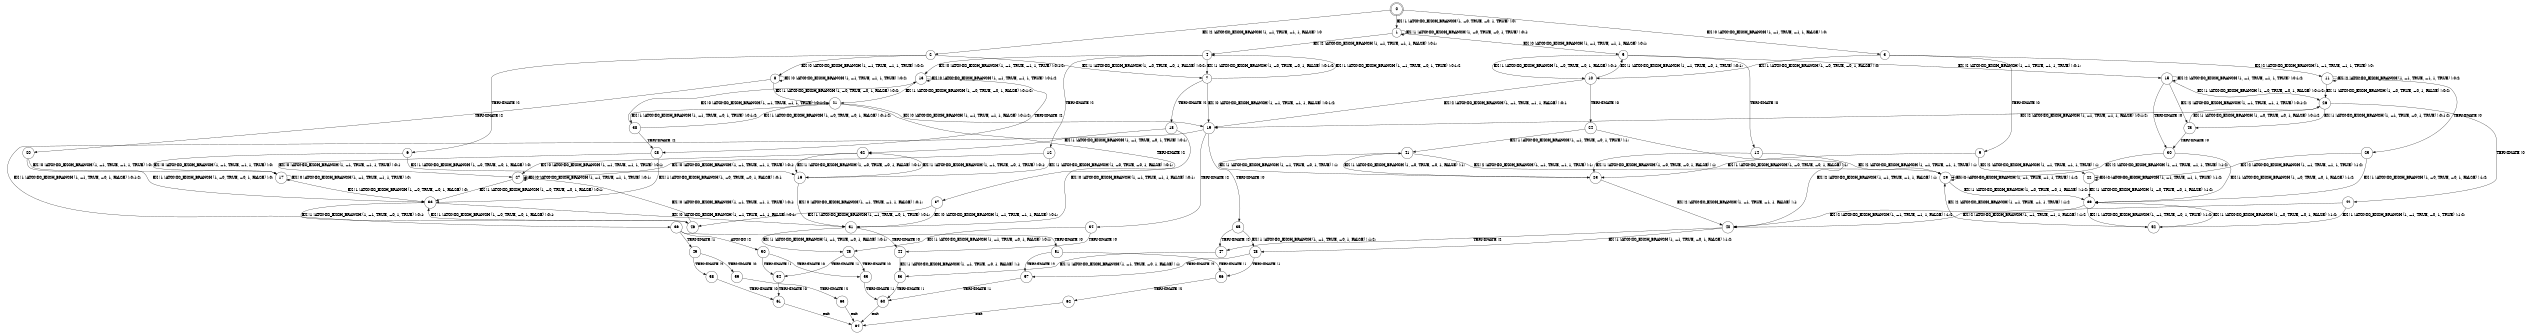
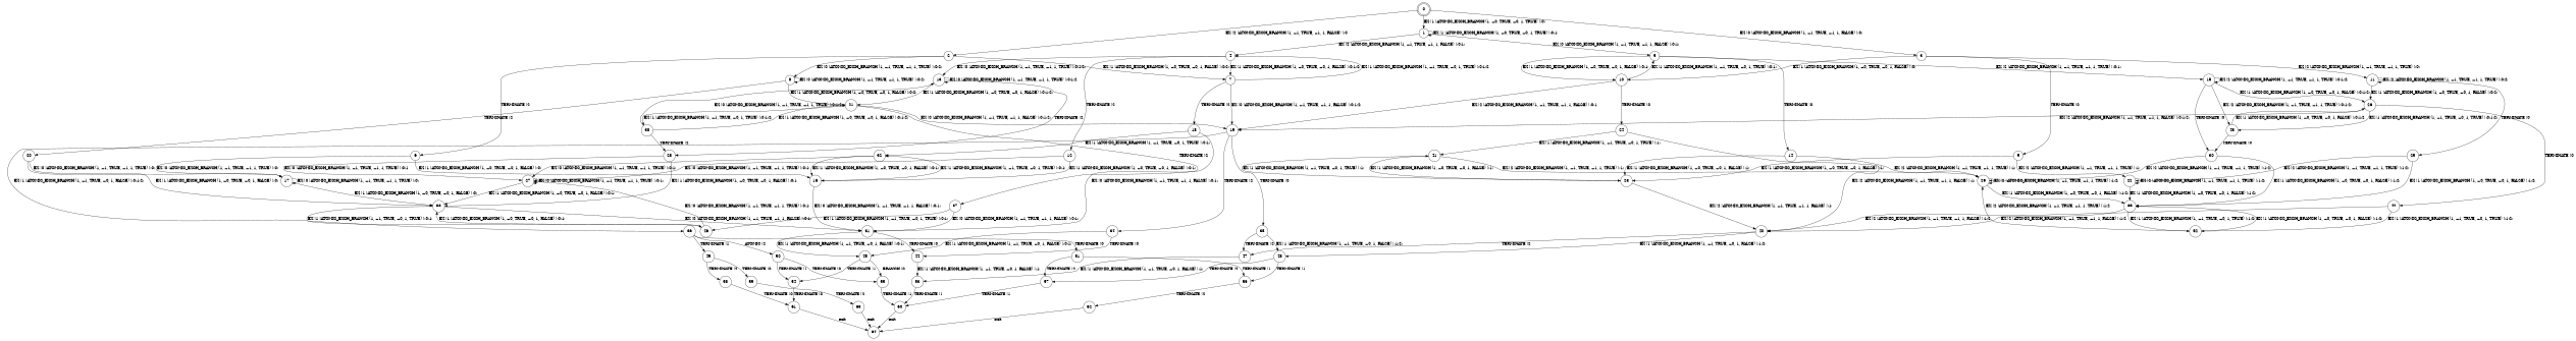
  digraph {
    node [shape=circle]
    0 [peripheries=2]
    1
    2
    3
    4
    5
    6
    7
    8
    9
    10
    11
    12
    13
    14
    15
    16
    17
    18
    19
    20
    21
    22
    23
    24
    25
    26
    27
    28
    29
    30
    43
    31
    32
    33
    34
    35
    36
    37
    38
    39
    40
    41
    42
    44
    45
    46
    47
    48
    49
    50
    51
    52
    53
    54
    55
    56
    57
    58
    59
    60
    61
    62
    63
    64
    0 -> 1 [label="EX !1 !ATOMIC_EXCH_BRANCH (1, +0, TRUE, +0, 1, TRUE) !:0:"]
    0 -> 2 [label="EX !2 !ATOMIC_EXCH_BRANCH (1, +1, TRUE, +1, 1, FALSE) !:0:"]
    0 -> 3 [label="EX !0 !ATOMIC_EXCH_BRANCH (1, +1, TRUE, +1, 1, FALSE) !:0:"]
    1 -> 1 [label="EX !1 !ATOMIC_EXCH_BRANCH (1, +0, TRUE, +0, 1, TRUE) !:0:1:"]
    1 -> 4 [label="EX !2 !ATOMIC_EXCH_BRANCH (1, +1, TRUE, +1, 1, FALSE) !:0:1:"]
    1 -> 5 [label="EX !0 !ATOMIC_EXCH_BRANCH (1, +1, TRUE, +1, 1, FALSE) !:0:1:"]
    2 -> 6 [label="TERMINATE !2"]
    2 -> 7 [label="EX !1 !ATOMIC_EXCH_BRANCH (1, +0, TRUE, +0, 1, FALSE) !:0:2:"]
    2 -> 8 [label="EX !0 !ATOMIC_EXCH_BRANCH (1, +1, TRUE, +1, 1, TRUE) !:0:2:"]
    3 -> 9 [label="TERMINATE !0"]
    3 -> 10 [label="EX !1 !ATOMIC_EXCH_BRANCH (1, +0, TRUE, +0, 1, FALSE) !:0:"]
    3 -> 11 [label="EX !2 !ATOMIC_EXCH_BRANCH (1, +1, TRUE, +1, 1, TRUE) !:0:"]
    4 -> 7 [label="EX !1 !ATOMIC_EXCH_BRANCH (1, +0, TRUE, +0, 1, FALSE) !:0:1:2:"]
    4 -> 12 [label="TERMINATE !2"]
    4 -> 13 [label="EX !0 !ATOMIC_EXCH_BRANCH (1, +1, TRUE, +1, 1, TRUE) !:0:1:2:"]
    5 -> 10 [label="EX !1 !ATOMIC_EXCH_BRANCH (1, +0, TRUE, +0, 1, FALSE) !:0:1:"]
    5 -> 14 [label="TERMINATE !0"]
    5 -> 15 [label="EX !2 !ATOMIC_EXCH_BRANCH (1, +1, TRUE, +1, 1, TRUE) !:0:1:"]
    6 -> 16 [label="EX !1 !ATOMIC_EXCH_BRANCH (1, +0, TRUE, +0, 1, FALSE) !:0:"]
    6 -> 17 [label="EX !0 !ATOMIC_EXCH_BRANCH (1, +1, TRUE, +1, 1, TRUE) !:0:"]
    7 -> 4 [label="EX !1 !ATOMIC_EXCH_BRANCH (1, +1, TRUE, +0, 1, TRUE) !:0:1:2:"]
    7 -> 18 [label="TERMINATE !2"]
    7 -> 19 [label="EX !0 !ATOMIC_EXCH_BRANCH (1, +1, TRUE, +1, 1, FALSE) !:0:1:2:"]
    8 -> 8 [label="EX !0 !ATOMIC_EXCH_BRANCH (1, +1, TRUE, +1, 1, TRUE) !:0:2:"]
    8 -> 20 [label="TERMINATE !2"]
    8 -> 21 [label="EX !1 !ATOMIC_EXCH_BRANCH (1, +0, TRUE, +0, 1, FALSE) !:0:2:"]
    9 -> 22 [label="EX !2 !ATOMIC_EXCH_BRANCH (1, +1, TRUE, +1, 1, TRUE) !:1:"]
    9 -> 23 [label="EX !1 !ATOMIC_EXCH_BRANCH (1, +0, TRUE, +0, 1, FALSE) !:1:"]
    10 -> 5 [label="EX !1 !ATOMIC_EXCH_BRANCH (1, +1, TRUE, +0, 1, TRUE) !:0:1:"]
    10 -> 19 [label="EX !2 !ATOMIC_EXCH_BRANCH (1, +1, TRUE, +1, 1, FALSE) !:0:1:"]
    10 -> 24 [label="TERMINATE !0"]
    11 -> 11 [label="EX !2 !ATOMIC_EXCH_BRANCH (1, +1, TRUE, +1, 1, TRUE) !:0:2:"]
    11 -> 25 [label="TERMINATE !0"]
    11 -> 26 [label="EX !1 !ATOMIC_EXCH_BRANCH (1, +0, TRUE, +0, 1, FALSE) !:0:2:"]
    12 -> 16 [label="EX !1 !ATOMIC_EXCH_BRANCH (1, +0, TRUE, +0, 1, FALSE) !:0:1:"]
    12 -> 27 [label="EX !0 !ATOMIC_EXCH_BRANCH (1, +1, TRUE, +1, 1, TRUE) !:0:1:"]
    13 -> 13 [label="EX !0 !ATOMIC_EXCH_BRANCH (1, +1, TRUE, +1, 1, TRUE) !:0:1:2:"]
    13 -> 21 [label="EX !1 !ATOMIC_EXCH_BRANCH (1, +0, TRUE, +0, 1, FALSE) !:0:1:2:"]
    13 -> 28 [label="TERMINATE !2"]
    14 -> 23 [label="EX !1 !ATOMIC_EXCH_BRANCH (1, +0, TRUE, +0, 1, FALSE) !:1:"]
    14 -> 29 [label="EX !2 !ATOMIC_EXCH_BRANCH (1, +1, TRUE, +1, 1, TRUE) !:1:"]
    15 -> 15 [label="EX !2 !ATOMIC_EXCH_BRANCH (1, +1, TRUE, +1, 1, TRUE) !:0:1:2:"]
    15 -> 26 [label="EX !1 !ATOMIC_EXCH_BRANCH (1, +0, TRUE, +0, 1, FALSE) !:0:1:2:"]
    15 -> 30 [label="TERMINATE !0"]
    15 -> 43 [label="EX !2 !ATOMIC_EXCH_BRANCH (1, +1, TRUE, +1, 1, TRUE) !:0:1:2:"]
    16 -> 31 [label="EX !0 !ATOMIC_EXCH_BRANCH (1, +1, TRUE, +1, 1, FALSE) !:0:1:"]
    16 -> 32 [label="EX !1 !ATOMIC_EXCH_BRANCH (1, +1, TRUE, +0, 1, TRUE) !:0:1:"]
    17 -> 17 [label="EX !0 !ATOMIC_EXCH_BRANCH (1, +1, TRUE, +1, 1, TRUE) !:0:"]
    17 -> 33 [label="EX !1 !ATOMIC_EXCH_BRANCH (1, +0, TRUE, +0, 1, FALSE) !:0:"]
    18 -> 31 [label="EX !0 !ATOMIC_EXCH_BRANCH (1, +1, TRUE, +1, 1, FALSE) !:0:1:"]
    18 -> 32 [label="EX !1 !ATOMIC_EXCH_BRANCH (1, +1, TRUE, +0, 1, TRUE) !:0:1:"]
    19 -> 34 [label="TERMINATE !2"]
    19 -> 35 [label="TERMINATE !0"]
    19 -> 36 [label="EX !1 !ATOMIC_EXCH_BRANCH (1, +1, TRUE, +0, 1, FALSE) !:0:1:2:"]
    20 -> 17 [label="EX !0 !ATOMIC_EXCH_BRANCH (1, +1, TRUE, +1, 1, TRUE) !:0:"]
    20 -> 33 [label="EX !1 !ATOMIC_EXCH_BRANCH (1, +0, TRUE, +0, 1, FALSE) !:0:"]
    21 -> 19 [label="EX !0 !ATOMIC_EXCH_BRANCH (1, +1, TRUE, +1, 1, FALSE) !:0:1:2:"]
    21 -> 37 [label="TERMINATE !2"]
    21 -> 38 [label="EX !1 !ATOMIC_EXCH_BRANCH (1, +1, TRUE, +0, 1, TRUE) !:0:1:2:"]
    22 -> 22 [label="EX !2 !ATOMIC_EXCH_BRANCH (1, +1, TRUE, +1, 1, TRUE) !:1:2:"]
    22 -> 39 [label="EX !1 !ATOMIC_EXCH_BRANCH (1, +0, TRUE, +0, 1, FALSE) !:1:2:"]
    23 -> 40 [label="EX !2 !ATOMIC_EXCH_BRANCH (1, +1, TRUE, +1, 1, FALSE) !:1:"]
    23 -> 41 [label="EX !1 !ATOMIC_EXCH_BRANCH (1, +1, TRUE, +0, 1, TRUE) !:1:"]
    24 -> 40 [label="EX !2 !ATOMIC_EXCH_BRANCH (1, +1, TRUE, +1, 1, FALSE) !:1:"]
    24 -> 41 [label="EX !1 !ATOMIC_EXCH_BRANCH (1, +1, TRUE, +0, 1, TRUE) !:1:"]
    25 -> 22 [label="EX !2 !ATOMIC_EXCH_BRANCH (1, +1, TRUE, +1, 1, TRUE) !:1:2:"]
    25 -> 39 [label="EX !1 !ATOMIC_EXCH_BRANCH (1, +0, TRUE, +0, 1, FALSE) !:1:2:"]
    26 -> 19 [label="EX !2 !ATOMIC_EXCH_BRANCH (1, +1, TRUE, +1, 1, FALSE) !:0:1:2:"]
    26 -> 43 [label="EX !1 !ATOMIC_EXCH_BRANCH (1, +1, TRUE, +0, 1, TRUE) !:0:1:2:"]
    26 -> 42 [label="TERMINATE !0"]
    27 -> 27 [label="EX !0 !ATOMIC_EXCH_BRANCH (1, +1, TRUE, +1, 1, TRUE) !:0:1:"]
    27 -> 33 [label="EX !1 !ATOMIC_EXCH_BRANCH (1, +0, TRUE, +0, 1, FALSE) !:0:1:"]
    28 -> 27 [label="EX !0 !ATOMIC_EXCH_BRANCH (1, +1, TRUE, +1, 1, TRUE) !:0:1:"]
    28 -> 33 [label="EX !1 !ATOMIC_EXCH_BRANCH (1, +0, TRUE, +0, 1, FALSE) !:0:1:"]
    29 -> 29 [label="EX !2 !ATOMIC_EXCH_BRANCH (1, +1, TRUE, +1, 1, TRUE) !:1:2:"]
    29 -> 39 [label="EX !1 !ATOMIC_EXCH_BRANCH (1, +0, TRUE, +0, 1, FALSE) !:1:2:"]
    30 -> 29 [label="EX !2 !ATOMIC_EXCH_BRANCH (1, +1, TRUE, +1, 1, TRUE) !:1:2:"]
    30 -> 39 [label="EX !1 !ATOMIC_EXCH_BRANCH (1, +0, TRUE, +0, 1, FALSE) !:1:2:"]
    43 -> 26 [label="EX !1 !ATOMIC_EXCH_BRANCH (1, +0, TRUE, +0, 1, FALSE) !:0:1:2:"]
    43 -> 30 [label="TERMINATE !0"]
    31 -> 44 [label="TERMINATE !0"]
    31 -> 45 [label="EX !1 !ATOMIC_EXCH_BRANCH (1, +1, TRUE, +0, 1, FALSE) !:0:1:"]
    32 -> 16 [label="EX !1 !ATOMIC_EXCH_BRANCH (1, +0, TRUE, +0, 1, FALSE) !:0:1:"]
    32 -> 27 [label="EX !0 !ATOMIC_EXCH_BRANCH (1, +1, TRUE, +1, 1, TRUE) !:0:1:"]
    33 -> 31 [label="EX !0 !ATOMIC_EXCH_BRANCH (1, +1, TRUE, +1, 1, FALSE) !:0:1:"]
    33 -> 46 [label="EX !1 !ATOMIC_EXCH_BRANCH (1, +1, TRUE, +0, 1, TRUE) !:0:1:"]
    34 -> 44 [label="TERMINATE !0"]
    34 -> 45 [label="EX !1 !ATOMIC_EXCH_BRANCH (1, +1, TRUE, +0, 1, FALSE) !:0:1:"]
    35 -> 47 [label="TERMINATE !2"]
    35 -> 48 [label="EX !1 !ATOMIC_EXCH_BRANCH (1, +1, TRUE, +0, 1, FALSE) !:1:2:"]
    36 -> 49 [label="TERMINATE !1"]
    36 -> 50 [label="ATOMIC !2"]
    36 -> 51 [label="TERMINATE !0"]
    37 -> 31 [label="EX !0 !ATOMIC_EXCH_BRANCH (1, +1, TRUE, +1, 1, FALSE) !:0:1:"]
    37 -> 46 [label="EX !1 !ATOMIC_EXCH_BRANCH (1, +1, TRUE, +0, 1, TRUE) !:0:1:"]
    38 -> 13 [label="EX !0 !ATOMIC_EXCH_BRANCH (1, +1, TRUE, +1, 1, TRUE) !:0:1:2:"]
    38 -> 21 [label="EX !1 !ATOMIC_EXCH_BRANCH (1, +0, TRUE, +0, 1, FALSE) !:0:1:2:"]
    38 -> 28 [label="TERMINATE !2"]
    39 -> 40 [label="EX !2 !ATOMIC_EXCH_BRANCH (1, +1, TRUE, +1, 1, FALSE) !:1:2:"]
    39 -> 52 [label="EX !1 !ATOMIC_EXCH_BRANCH (1, +1, TRUE, +0, 1, TRUE) !:1:2:"]
    40 -> 47 [label="TERMINATE !2"]
    40 -> 48 [label="EX !1 !ATOMIC_EXCH_BRANCH (1, +1, TRUE, +0, 1, FALSE) !:1:2:"]
    41 -> 23 [label="EX !1 !ATOMIC_EXCH_BRANCH (1, +0, TRUE, +0, 1, FALSE) !:1:"]
    41 -> 29 [label="EX !2 !ATOMIC_EXCH_BRANCH (1, +1, TRUE, +1, 1, TRUE) !:1:"]
    42 -> 40 [label="EX !2 !ATOMIC_EXCH_BRANCH (1, +1, TRUE, +1, 1, FALSE) !:1:2:"]
    42 -> 52 [label="EX !1 !ATOMIC_EXCH_BRANCH (1, +1, TRUE, +0, 1, TRUE) !:1:2:"]
    44 -> 53 [label="EX !1 !ATOMIC_EXCH_BRANCH (1, +1, TRUE, +0, 1, FALSE) !:1:"]
    45 -> 54 [label="TERMINATE !1"]
-   45 -> 55 [label="TERMINATE !0"]
+   45 -> 55 [label="BRANCH !0"]
    46 -> 27 [label="EX !0 !ATOMIC_EXCH_BRANCH (1, +1, TRUE, +1, 1, TRUE) !:0:1:"]
    46 -> 33 [label="EX !1 !ATOMIC_EXCH_BRANCH (1, +0, TRUE, +0, 1, FALSE) !:0:1:"]
    47 -> 53 [label="EX !1 !ATOMIC_EXCH_BRANCH (1, +1, TRUE, +0, 1, FALSE) !:1:"]
    48 -> 56 [label="TERMINATE !1"]
    48 -> 57 [label="TERMINATE !2"]
    49 -> 58 [label="TERMINATE !2"]
    49 -> 59 [label="TERMINATE !0"]
    50 -> 54 [label="TERMINATE !1"]
    50 -> 55 [label="TERMINATE !0"]
    51 -> 56 [label="TERMINATE !1"]
    51 -> 57 [label="TERMINATE !2"]
    52 -> 29 [label="EX !2 !ATOMIC_EXCH_BRANCH (1, +1, TRUE, +1, 1, TRUE) !:1:2:"]
    52 -> 39 [label="EX !1 !ATOMIC_EXCH_BRANCH (1, +0, TRUE, +0, 1, FALSE) !:1:2:"]
    53 -> 60 [label="TERMINATE !1"]
    54 -> 61 [label="TERMINATE !0"]
    55 -> 60 [label="TERMINATE !1"]
    56 -> 62 [label="TERMINATE !2"]
    57 -> 60 [label="TERMINATE !1"]
    58 -> 61 [label="TERMINATE !0"]
    59 -> 63 [label="TERMINATE !2"]
    60 -> 64 [label=exit]
    61 -> 64 [label=exit]
    62 -> 64 [label=exit]
    63 -> 64 [label=exit]
  }
